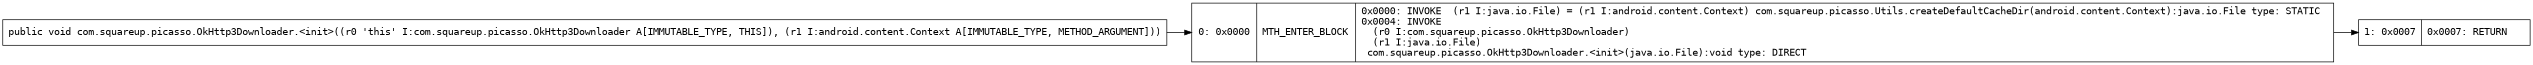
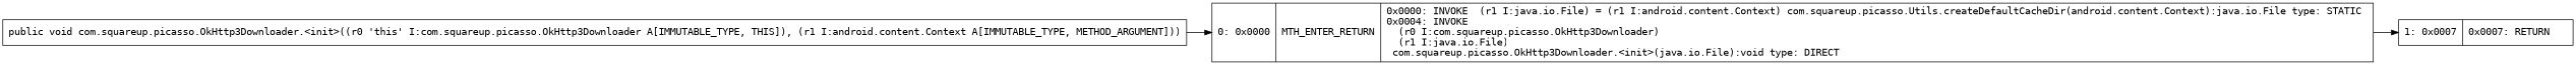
  digraph {
    rankdir=LR
    fontname="DejaVu Sans Mono"
    node [shape=record fontname="DejaVu Sans Mono"]
    edge [fontname="DejaVu Sans Mono"]
-   n1 [label="{0\:\ 0x0000|MTH_ENTER_BLOCK\l|0x0000: INVOKE  (r1 I:java.io.File) = (r1 I:android.content.Context) com.squareup.picasso.Utils.createDefaultCacheDir(android.content.Context):java.io.File type: STATIC \l0x0004: INVOKE  \l  (r0 I:com.squareup.picasso.OkHttp3Downloader)\l  (r1 I:java.io.File)\l com.squareup.picasso.OkHttp3Downloader.\<init\>(java.io.File):void type: DIRECT \l}"]
+   n1 [label="{0\:\ 0x0000|MTH_ENTER_RETURN\l|0x0000: INVOKE  (r1 I:java.io.File) = (r1 I:android.content.Context) com.squareup.picasso.Utils.createDefaultCacheDir(android.content.Context):java.io.File type: STATIC \l0x0004: INVOKE  \l  (r0 I:com.squareup.picasso.OkHttp3Downloader)\l  (r1 I:java.io.File)\l com.squareup.picasso.OkHttp3Downloader.\<init\>(java.io.File):void type: DIRECT \l}"]
    n2 [label="{1\:\ 0x0007|0x0007: RETURN   \l}"]
    n3 [label="{public void com.squareup.picasso.OkHttp3Downloader.\<init\>((r0 'this' I:com.squareup.picasso.OkHttp3Downloader A[IMMUTABLE_TYPE, THIS]), (r1 I:android.content.Context A[IMMUTABLE_TYPE, METHOD_ARGUMENT])) }"]
    n1 -> n2
    n3 -> n1
  }
